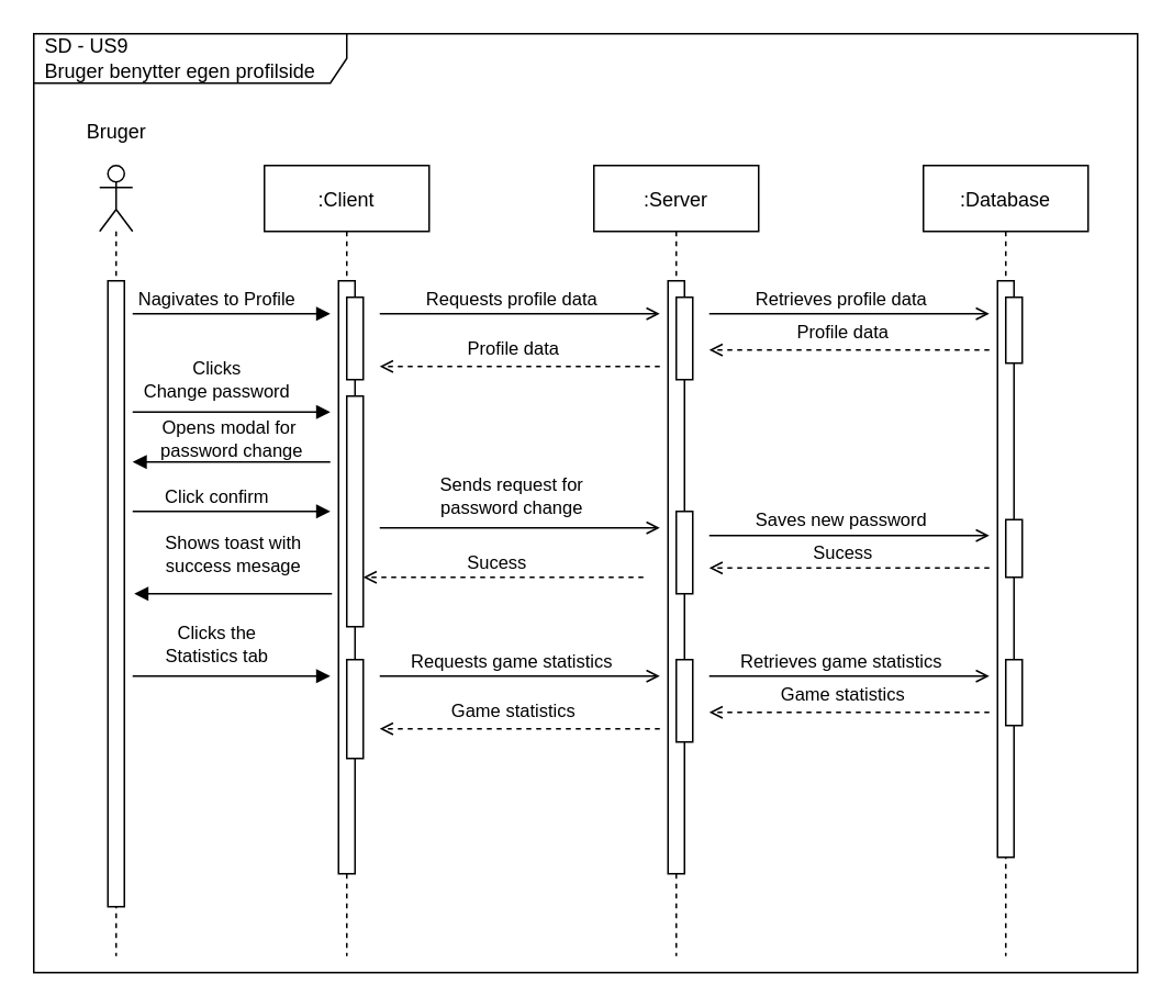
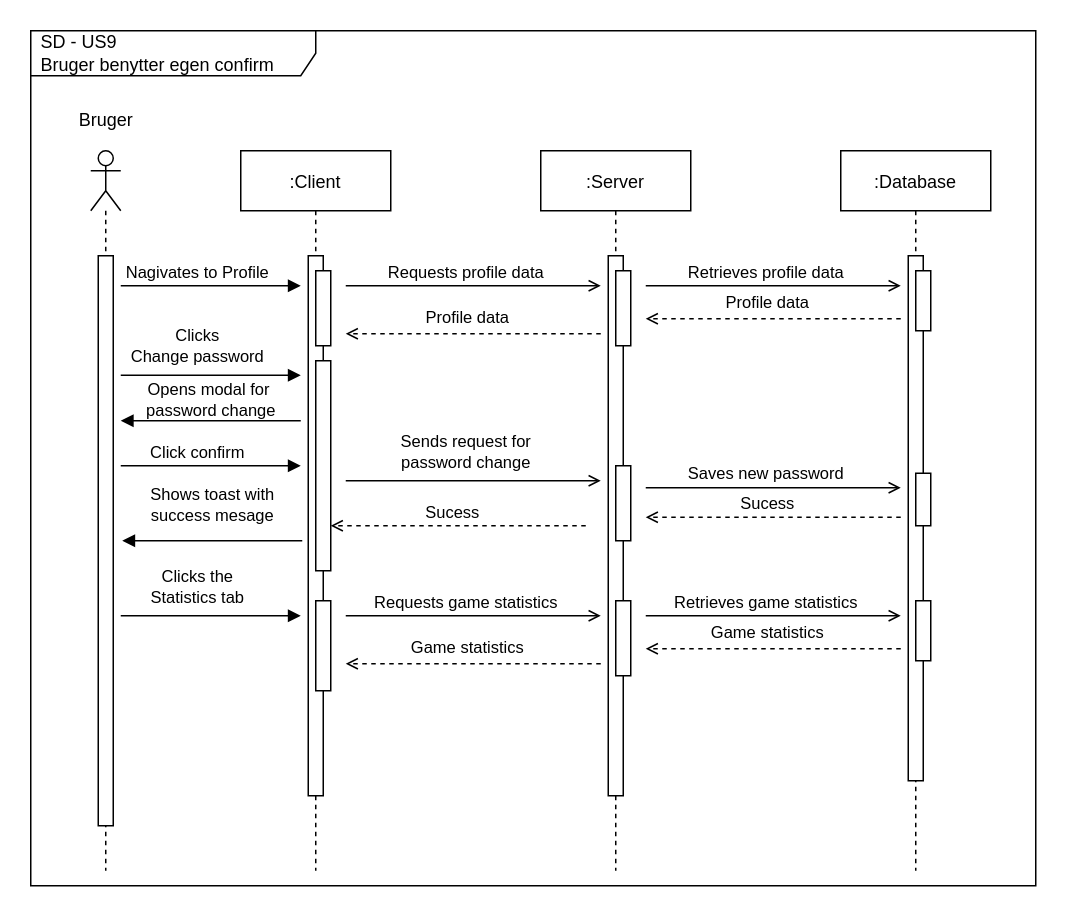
  <mxCell id="0" />
  <mxCell id="1" parent="0" />
  <mxCell id="2" value=":Client" style="shape=umlLifeline;perimeter=lifelinePerimeter;container=1;collapsible=0;recursiveResize=0;rounded=0;shadow=0;strokeWidth=1;" parent="1" vertex="1"><mxGeometry x="160" y="100" width="100" height="480" as="geometry" /></mxCell>
  <mxCell id="3" value="" style="points=[];perimeter=orthogonalPerimeter;rounded=0;shadow=0;strokeWidth=1;" parent="2" vertex="1"><mxGeometry x="45" y="70" width="10" height="360" as="geometry" /></mxCell>
  <mxCell id="4" value="" style="html=1;verticalAlign=bottom;labelBackgroundColor=none;endArrow=block;endFill=1;" parent="2" edge="1"><mxGeometry width="160" relative="1" as="geometry"><mxPoint x="-80" y="90" as="sourcePoint" /><mxPoint x="40" y="90" as="targetPoint" /></mxGeometry></mxCell>
  <mxCell id="5" value="Nagivates to Profile" style="edgeLabel;html=1;align=center;verticalAlign=middle;resizable=0;points=[];" parent="4" vertex="1" connectable="0"><mxGeometry x="-0.256" y="1" relative="1" as="geometry"><mxPoint x="5.33" y="-9" as="offset" /></mxGeometry></mxCell>
  <mxCell id="6" value=":Server" style="shape=umlLifeline;perimeter=lifelinePerimeter;container=1;collapsible=0;recursiveResize=0;rounded=0;shadow=0;strokeWidth=1;" parent="1" vertex="1"><mxGeometry x="360" y="100" width="100" height="480" as="geometry" /></mxCell>
  <mxCell id="7" value="" style="points=[];perimeter=orthogonalPerimeter;rounded=0;shadow=0;strokeWidth=1;" parent="6" vertex="1"><mxGeometry x="45" y="70" width="10" height="360" as="geometry" /></mxCell>
  <mxCell id="8" value="" style="shape=umlLifeline;participant=umlActor;perimeter=lifelinePerimeter;whiteSpace=wrap;html=1;container=1;collapsible=0;recursiveResize=0;verticalAlign=top;spacingTop=36;outlineConnect=0;" parent="1" vertex="1"><mxGeometry x="60" y="100" width="20" height="480" as="geometry" /></mxCell>
  <mxCell id="9" value="" style="points=[];perimeter=orthogonalPerimeter;rounded=0;shadow=0;strokeWidth=1;" parent="8" vertex="1"><mxGeometry x="5" y="70" width="10" height="380" as="geometry" /></mxCell>
  <mxCell id="10" value=":Database" style="shape=umlLifeline;perimeter=lifelinePerimeter;container=1;collapsible=0;recursiveResize=0;rounded=0;shadow=0;strokeWidth=1;" parent="1" vertex="1"><mxGeometry x="560" y="100" width="100" height="480" as="geometry" /></mxCell>
  <mxCell id="11" value="" style="points=[];perimeter=orthogonalPerimeter;rounded=0;shadow=0;strokeWidth=1;" parent="10" vertex="1"><mxGeometry x="45" y="70" width="10" height="350" as="geometry" /></mxCell>
  <mxCell id="12" value="" style="points=[];perimeter=orthogonalPerimeter;rounded=0;shadow=0;strokeWidth=1;" parent="1" vertex="1"><mxGeometry x="210" y="180" width="10" height="50" as="geometry" /></mxCell>
  <mxCell id="13" value="" style="html=1;verticalAlign=bottom;labelBackgroundColor=none;endArrow=open;endFill=0;" parent="1" edge="1"><mxGeometry width="160" relative="1" as="geometry"><mxPoint x="230" y="190" as="sourcePoint" /><mxPoint x="400" y="190" as="targetPoint" /></mxGeometry></mxCell>
  <mxCell id="14" value="Requests profile data" style="edgeLabel;html=1;align=center;verticalAlign=middle;resizable=0;points=[];" parent="13" vertex="1" connectable="0"><mxGeometry x="-0.256" y="1" relative="1" as="geometry"><mxPoint x="16.8" y="-9" as="offset" /></mxGeometry></mxCell>
  <mxCell id="15" value="" style="points=[];perimeter=orthogonalPerimeter;rounded=0;shadow=0;strokeWidth=1;" parent="1" vertex="1"><mxGeometry x="410" y="180" width="10" height="50" as="geometry" /></mxCell>
  <mxCell id="16" value="" style="html=1;verticalAlign=bottom;labelBackgroundColor=none;endArrow=open;endFill=0;" parent="1" edge="1"><mxGeometry width="160" relative="1" as="geometry"><mxPoint x="430" y="190" as="sourcePoint" /><mxPoint x="600" y="190" as="targetPoint" /></mxGeometry></mxCell>
  <mxCell id="17" value="Retrieves profile data" style="edgeLabel;html=1;align=center;verticalAlign=middle;resizable=0;points=[];" parent="16" vertex="1" connectable="0"><mxGeometry x="-0.256" y="1" relative="1" as="geometry"><mxPoint x="16.8" y="-9" as="offset" /></mxGeometry></mxCell>
  <mxCell id="18" value="" style="html=1;verticalAlign=bottom;labelBackgroundColor=none;endArrow=open;endFill=0;dashed=1;" parent="1" edge="1"><mxGeometry width="160" relative="1" as="geometry"><mxPoint x="600" y="212" as="sourcePoint" /><mxPoint x="430" y="212" as="targetPoint" /></mxGeometry></mxCell>
  <mxCell id="19" value="Profile data" style="edgeLabel;html=1;align=center;verticalAlign=middle;resizable=0;points=[];" parent="18" vertex="1" connectable="0"><mxGeometry x="0.222" y="1" relative="1" as="geometry"><mxPoint x="14" y="-13" as="offset" /></mxGeometry></mxCell>
  <mxCell id="20" value="" style="html=1;verticalAlign=bottom;labelBackgroundColor=none;endArrow=open;endFill=0;dashed=1;" parent="1" edge="1"><mxGeometry width="160" relative="1" as="geometry"><mxPoint x="400" y="222" as="sourcePoint" /><mxPoint x="230" y="222" as="targetPoint" /></mxGeometry></mxCell>
  <mxCell id="21" value="Profile data" style="edgeLabel;html=1;align=center;verticalAlign=middle;resizable=0;points=[];" parent="20" vertex="1" connectable="0"><mxGeometry x="0.222" y="1" relative="1" as="geometry"><mxPoint x="14" y="-13" as="offset" /></mxGeometry></mxCell>
  <mxCell id="22" value="" style="html=1;verticalAlign=bottom;labelBackgroundColor=none;endArrow=block;endFill=1;" parent="1" edge="1"><mxGeometry width="160" relative="1" as="geometry"><mxPoint x="80" y="249.66" as="sourcePoint" /><mxPoint x="200" y="249.66" as="targetPoint" /></mxGeometry></mxCell>
  <mxCell id="23" value="Clicks &lt;br&gt;Change password" style="edgeLabel;html=1;align=center;verticalAlign=middle;resizable=0;points=[];" parent="22" vertex="1" connectable="0"><mxGeometry x="-0.256" y="1" relative="1" as="geometry"><mxPoint x="5.33" y="-19" as="offset" /></mxGeometry></mxCell>
  <mxCell id="24" value="" style="points=[];perimeter=orthogonalPerimeter;rounded=0;shadow=0;strokeWidth=1;" parent="1" vertex="1"><mxGeometry x="210" y="240" width="10" height="140" as="geometry" /></mxCell>
  <mxCell id="25" value="" style="html=1;verticalAlign=bottom;labelBackgroundColor=none;endArrow=block;endFill=1;" parent="1" edge="1"><mxGeometry width="160" relative="1" as="geometry"><mxPoint x="200" y="280" as="sourcePoint" /><mxPoint x="80" y="280" as="targetPoint" /><Array as="points"><mxPoint x="130" y="280" /></Array></mxGeometry></mxCell>
  <mxCell id="26" value="Opens modal for&amp;nbsp;&lt;br&gt;password change" style="edgeLabel;html=1;align=center;verticalAlign=middle;resizable=0;points=[];" parent="25" vertex="1" connectable="0"><mxGeometry x="-0.256" y="1" relative="1" as="geometry"><mxPoint x="-15.17" y="-16" as="offset" /></mxGeometry></mxCell>
  <mxCell id="27" value="" style="html=1;verticalAlign=bottom;labelBackgroundColor=none;endArrow=block;endFill=1;" parent="1" edge="1"><mxGeometry width="160" relative="1" as="geometry"><mxPoint x="80" y="310" as="sourcePoint" /><mxPoint x="200" y="310" as="targetPoint" /></mxGeometry></mxCell>
  <mxCell id="28" value="Click confirm" style="edgeLabel;html=1;align=center;verticalAlign=middle;resizable=0;points=[];" parent="27" vertex="1" connectable="0"><mxGeometry x="-0.256" y="1" relative="1" as="geometry"><mxPoint x="5.33" y="-9" as="offset" /></mxGeometry></mxCell>
  <mxCell id="29" value="" style="html=1;verticalAlign=bottom;labelBackgroundColor=none;endArrow=open;endFill=0;" parent="1" edge="1"><mxGeometry width="160" relative="1" as="geometry"><mxPoint x="230" y="320" as="sourcePoint" /><mxPoint x="400" y="320" as="targetPoint" /></mxGeometry></mxCell>
  <mxCell id="30" value="Sends request for &lt;br&gt;password change" style="edgeLabel;html=1;align=center;verticalAlign=middle;resizable=0;points=[];" parent="29" vertex="1" connectable="0"><mxGeometry x="-0.256" y="1" relative="1" as="geometry"><mxPoint x="16.8" y="-19" as="offset" /></mxGeometry></mxCell>
  <mxCell id="31" value="" style="points=[];perimeter=orthogonalPerimeter;rounded=0;shadow=0;strokeWidth=1;" parent="1" vertex="1"><mxGeometry x="410" y="310" width="10" height="50" as="geometry" /></mxCell>
  <mxCell id="32" value="" style="points=[];perimeter=orthogonalPerimeter;rounded=0;shadow=0;strokeWidth=1;" parent="1" vertex="1"><mxGeometry x="610" y="180" width="10" height="40" as="geometry" /></mxCell>
  <mxCell id="33" value="" style="html=1;verticalAlign=bottom;labelBackgroundColor=none;endArrow=open;endFill=0;" parent="1" edge="1"><mxGeometry width="160" relative="1" as="geometry"><mxPoint x="430" y="324.66" as="sourcePoint" /><mxPoint x="600" y="324.66" as="targetPoint" /></mxGeometry></mxCell>
  <mxCell id="34" value="Saves new password" style="edgeLabel;html=1;align=center;verticalAlign=middle;resizable=0;points=[];" parent="33" vertex="1" connectable="0"><mxGeometry x="-0.256" y="1" relative="1" as="geometry"><mxPoint x="16.8" y="-9" as="offset" /></mxGeometry></mxCell>
  <mxCell id="35" value="" style="points=[];perimeter=orthogonalPerimeter;rounded=0;shadow=0;strokeWidth=1;" parent="1" vertex="1"><mxGeometry x="610" y="315" width="10" height="35" as="geometry" /></mxCell>
  <mxCell id="36" value="" style="html=1;verticalAlign=bottom;labelBackgroundColor=none;endArrow=open;endFill=0;dashed=1;" parent="1" edge="1"><mxGeometry width="160" relative="1" as="geometry"><mxPoint x="600" y="344.31" as="sourcePoint" /><mxPoint x="430" y="344.31" as="targetPoint" /></mxGeometry></mxCell>
  <mxCell id="37" value="Sucess" style="edgeLabel;html=1;align=center;verticalAlign=middle;resizable=0;points=[];" parent="36" vertex="1" connectable="0"><mxGeometry x="0.222" y="1" relative="1" as="geometry"><mxPoint x="14" y="-11" as="offset" /></mxGeometry></mxCell>
  <mxCell id="38" value="" style="html=1;verticalAlign=bottom;labelBackgroundColor=none;endArrow=open;endFill=0;dashed=1;" parent="1" edge="1"><mxGeometry width="160" relative="1" as="geometry"><mxPoint x="390" y="350" as="sourcePoint" /><mxPoint x="220" y="350" as="targetPoint" /></mxGeometry></mxCell>
  <mxCell id="39" value="Sucess" style="edgeLabel;html=1;align=center;verticalAlign=middle;resizable=0;points=[];" parent="38" vertex="1" connectable="0"><mxGeometry x="0.222" y="1" relative="1" as="geometry"><mxPoint x="14" y="-11" as="offset" /></mxGeometry></mxCell>
  <mxCell id="40" value="" style="html=1;verticalAlign=bottom;labelBackgroundColor=none;endArrow=block;endFill=1;" parent="1" edge="1"><mxGeometry width="160" relative="1" as="geometry"><mxPoint x="201" y="360" as="sourcePoint" /><mxPoint x="81" y="360" as="targetPoint" /><Array as="points"><mxPoint x="131" y="360" /></Array></mxGeometry></mxCell>
  <mxCell id="41" value="Shows toast with &lt;br&gt;success mesage" style="edgeLabel;html=1;align=center;verticalAlign=middle;resizable=0;points=[];" parent="40" vertex="1" connectable="0"><mxGeometry x="-0.256" y="1" relative="1" as="geometry"><mxPoint x="-15.17" y="-26" as="offset" /></mxGeometry></mxCell>
  <mxCell id="42" value="" style="html=1;verticalAlign=bottom;labelBackgroundColor=none;endArrow=block;endFill=1;" parent="1" edge="1"><mxGeometry width="160" relative="1" as="geometry"><mxPoint x="80" y="410" as="sourcePoint" /><mxPoint x="200" y="410" as="targetPoint" /></mxGeometry></mxCell>
  <mxCell id="43" value="Clicks the&lt;br&gt;Statistics tab" style="edgeLabel;html=1;align=center;verticalAlign=middle;resizable=0;points=[];" parent="42" vertex="1" connectable="0"><mxGeometry x="-0.256" y="1" relative="1" as="geometry"><mxPoint x="5.33" y="-19" as="offset" /></mxGeometry></mxCell>
  <mxCell id="44" value="" style="points=[];perimeter=orthogonalPerimeter;rounded=0;shadow=0;strokeWidth=1;" parent="1" vertex="1"><mxGeometry x="210" y="400" width="10" height="60" as="geometry" /></mxCell>
  <mxCell id="45" value="" style="html=1;verticalAlign=bottom;labelBackgroundColor=none;endArrow=open;endFill=0;" parent="1" edge="1"><mxGeometry width="160" relative="1" as="geometry"><mxPoint x="230" y="410" as="sourcePoint" /><mxPoint x="400" y="410" as="targetPoint" /></mxGeometry></mxCell>
  <mxCell id="46" value="Requests game statistics" style="edgeLabel;html=1;align=center;verticalAlign=middle;resizable=0;points=[];" parent="45" vertex="1" connectable="0"><mxGeometry x="-0.256" y="1" relative="1" as="geometry"><mxPoint x="16.8" y="-9" as="offset" /></mxGeometry></mxCell>
  <mxCell id="47" value="" style="points=[];perimeter=orthogonalPerimeter;rounded=0;shadow=0;strokeWidth=1;" parent="1" vertex="1"><mxGeometry x="410" y="400" width="10" height="50" as="geometry" /></mxCell>
  <mxCell id="48" value="" style="html=1;verticalAlign=bottom;labelBackgroundColor=none;endArrow=open;endFill=0;" parent="1" edge="1"><mxGeometry width="160" relative="1" as="geometry"><mxPoint x="430" y="410" as="sourcePoint" /><mxPoint x="600" y="410" as="targetPoint" /></mxGeometry></mxCell>
  <mxCell id="49" value="Retrieves game statistics" style="edgeLabel;html=1;align=center;verticalAlign=middle;resizable=0;points=[];" parent="48" vertex="1" connectable="0"><mxGeometry x="-0.256" y="1" relative="1" as="geometry"><mxPoint x="16.8" y="-9" as="offset" /></mxGeometry></mxCell>
  <mxCell id="50" value="" style="html=1;verticalAlign=bottom;labelBackgroundColor=none;endArrow=open;endFill=0;dashed=1;" parent="1" edge="1"><mxGeometry width="160" relative="1" as="geometry"><mxPoint x="600" y="432" as="sourcePoint" /><mxPoint x="430" y="432" as="targetPoint" /></mxGeometry></mxCell>
  <mxCell id="51" value="Game statistics" style="edgeLabel;html=1;align=center;verticalAlign=middle;resizable=0;points=[];" parent="50" vertex="1" connectable="0"><mxGeometry x="0.222" y="1" relative="1" as="geometry"><mxPoint x="14" y="-13" as="offset" /></mxGeometry></mxCell>
  <mxCell id="52" value="" style="html=1;verticalAlign=bottom;labelBackgroundColor=none;endArrow=open;endFill=0;dashed=1;" parent="1" edge="1"><mxGeometry width="160" relative="1" as="geometry"><mxPoint x="400" y="442" as="sourcePoint" /><mxPoint x="230" y="442" as="targetPoint" /></mxGeometry></mxCell>
  <mxCell id="53" value="Game statistics" style="edgeLabel;html=1;align=center;verticalAlign=middle;resizable=0;points=[];" parent="52" vertex="1" connectable="0"><mxGeometry x="0.222" y="1" relative="1" as="geometry"><mxPoint x="14" y="-13" as="offset" /></mxGeometry></mxCell>
  <mxCell id="54" value="" style="points=[];perimeter=orthogonalPerimeter;rounded=0;shadow=0;strokeWidth=1;" parent="1" vertex="1"><mxGeometry x="610" y="400" width="10" height="40" as="geometry" /></mxCell>
  <mxCell id="55" value="Bruger" style="text;html=1;align=center;verticalAlign=middle;resizable=0;points=[];autosize=1;" parent="1" vertex="1"><mxGeometry x="45" y="70" width="50" height="20" as="geometry" /></mxCell>
- <mxCell id="56" value="SD - US9&lt;br&gt;Bruger benytter egen profilside" style="shape=umlFrame;whiteSpace=wrap;html=1;width=190;height=30;boundedLbl=1;verticalAlign=middle;align=left;spacingLeft=5;" parent="1" vertex="1"><mxGeometry width="670" height="570" as="geometry" x="20" y="20" /></mxCell>
+ <mxCell id="56" value="SD - US9&lt;br&gt;Bruger benytter egen confirm" style="shape=umlFrame;whiteSpace=wrap;html=1;width=190;height=30;boundedLbl=1;verticalAlign=middle;align=left;spacingLeft=5;" parent="1" vertex="1"><mxGeometry width="670" height="570" as="geometry" x="20" y="20" /></mxCell>
